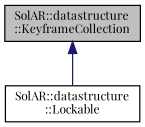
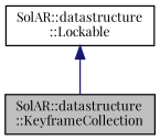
  digraph {
    fontname="Playfair Display"
    node [color=black fontname="Playfair Display" fontsize=10 shape=record style=filled]
    n1 [fillcolor=grey75 fontcolor=black height=0.2 label="SolAR::datastructure\l::KeyframeCollection" width=0.4]
    n2 [fillcolor=white height=0.2 label="SolAR::datastructure\l::Lockable" width=0.4]
-   n1 -> n2 [color=midnightblue dir=back fontname="Playfair Display" fontsize=10 labelfontname=Helvetica labelfontsize=10 style=solid]
+   n2 -> n1 [color=midnightblue dir=back fontname="Playfair Display" fontsize=10 labelfontname=Helvetica labelfontsize=10 style=solid]
  }
